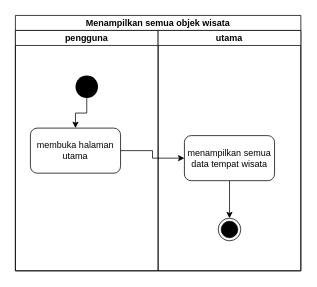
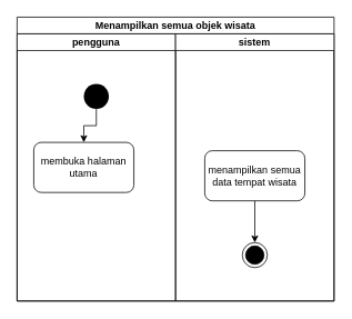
  <mxCell id="0" />
  <mxCell id="1" parent="0" />
  <mxCell id="2" value="Menampilkan semua objek wisata" style="swimlane;childLayout=stackLayout;resizeParent=1;resizeParentMax=0;startSize=20;" vertex="1" parent="1"><mxGeometry x="20" y="20" width="380" height="340" as="geometry" /></mxCell>
  <mxCell id="3" value="pengguna" style="swimlane;startSize=20;" vertex="1" parent="2"><mxGeometry y="20" width="190" height="320" as="geometry" /></mxCell>
  <mxCell id="4" style="edgeStyle=orthogonalEdgeStyle;rounded=0;orthogonalLoop=1;jettySize=auto;html=1;" edge="1" parent="3" source="5" target="6"><mxGeometry relative="1" as="geometry" /></mxCell>
  <mxCell id="5" value="" style="ellipse;fillColor=#000000;strokeColor=none;" vertex="1" parent="3"><mxGeometry x="80" y="60" width="30" height="30" as="geometry" /></mxCell>
  <mxCell id="6" value="membuka halaman utama" style="rounded=1;whiteSpace=wrap;html=1;" vertex="1" parent="3"><mxGeometry x="20" y="130" width="120" height="60" as="geometry" /></mxCell>
- <mxCell id="7" value="utama" style="swimlane;startSize=20;" vertex="1" parent="2"><mxGeometry x="190" y="20" width="190" height="320" as="geometry" /></mxCell>
+ <mxCell id="7" value="sistem" style="swimlane;startSize=20;" vertex="1" parent="2"><mxGeometry x="190" y="20" width="190" height="320" as="geometry" /></mxCell>
  <mxCell id="8" style="edgeStyle=orthogonalEdgeStyle;rounded=0;orthogonalLoop=1;jettySize=auto;html=1;" edge="1" parent="7" source="9" target="10"><mxGeometry relative="1" as="geometry" /></mxCell>
  <mxCell id="9" value="menampilkan semua data tempat wisata" style="rounded=1;whiteSpace=wrap;html=1;" vertex="1" parent="7"><mxGeometry x="35" y="140" width="120" height="60" as="geometry" /></mxCell>
  <mxCell id="10" value="" style="ellipse;html=1;shape=endState;fillColor=#000000;strokeColor=#000000;" vertex="1" parent="7"><mxGeometry x="80" y="250" width="30" height="30" as="geometry" /></mxCell>
- <mxCell id="11" style="edgeStyle=orthogonalEdgeStyle;rounded=0;orthogonalLoop=1;jettySize=auto;html=1;entryX=0;entryY=0.5;entryDx=0;entryDy=0;" edge="1" parent="2" source="6" target="9"><mxGeometry relative="1" as="geometry" /></mxCell>
